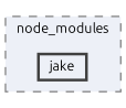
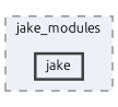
  digraph {
    compound=true
    rankdir=LR
    fontname=Ubuntu
    n1 [color=grey25 fillcolor="#edf0f7" fontname=Ubuntu fontsize=10 height=0.2 label=jake shape=box style="filled,bold" width=0.4]
    subgraph cluster_1 {
      bgcolor="#edf0f7"
      fontsize=10
-     label=node_modules
+     label=jake_modules
      pencolor=grey50
      style="filled,dashed"
      n1
    }
  }
